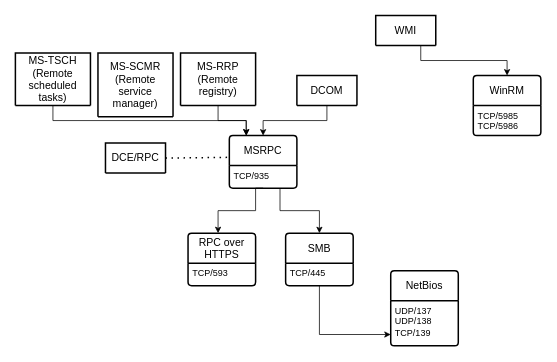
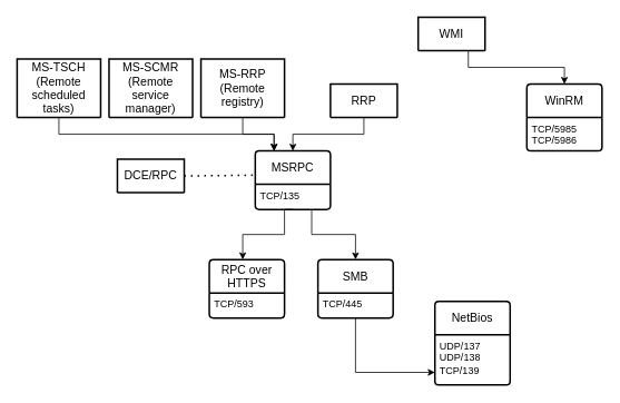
  <mxCell id="0" />
  <mxCell id="1" parent="0" />
  <mxCell id="2" value="MSRPC" style="swimlane;childLayout=stackLayout;horizontal=1;startSize=40;horizontalStack=0;rounded=1;fontSize=14;fontStyle=0;strokeWidth=2;resizeParent=0;resizeLast=1;shadow=0;dashed=0;align=center;arcSize=4;whiteSpace=wrap;html=1;" vertex="1" parent="1"><mxGeometry x="305" y="180" width="90" height="70" as="geometry" /></mxCell>
- <mxCell id="3" value="TCP/935" style="align=left;strokeColor=none;fillColor=none;spacingLeft=4;fontSize=12;verticalAlign=top;resizable=0;rotatable=0;part=1;html=1;" vertex="1" parent="2"><mxGeometry y="40" width="90" height="30" as="geometry" /></mxCell>
+ <mxCell id="3" value="TCP/135" style="align=left;strokeColor=none;fillColor=none;spacingLeft=4;fontSize=12;verticalAlign=top;resizable=0;rotatable=0;part=1;html=1;" vertex="1" parent="2"><mxGeometry y="40" width="90" height="30" as="geometry" /></mxCell>
  <mxCell id="4" style="edgeStyle=orthogonalEdgeStyle;rounded=0;orthogonalLoop=1;jettySize=auto;html=1;exitX=0.5;exitY=1;exitDx=0;exitDy=0;" edge="1" parent="2" source="3" target="3"><mxGeometry relative="1" as="geometry" /></mxCell>
  <mxCell id="5" style="edgeStyle=orthogonalEdgeStyle;rounded=0;orthogonalLoop=1;jettySize=auto;html=1;exitX=0.5;exitY=1;exitDx=0;exitDy=0;" edge="1" parent="2" source="3" target="3"><mxGeometry relative="1" as="geometry" /></mxCell>
  <mxCell id="6" style="edgeStyle=orthogonalEdgeStyle;rounded=0;orthogonalLoop=1;jettySize=auto;html=1;exitX=0.75;exitY=1;exitDx=0;exitDy=0;entryX=0.5;entryY=0;entryDx=0;entryDy=0;" edge="1" parent="1" source="7" target="12"><mxGeometry relative="1" as="geometry" /></mxCell>
  <mxCell id="7" value="WMI" style="swimlane;childLayout=stackLayout;horizontal=1;startSize=120;horizontalStack=0;rounded=1;fontSize=14;fontStyle=0;strokeWidth=2;resizeParent=0;resizeLast=1;shadow=0;dashed=0;align=center;arcSize=4;whiteSpace=wrap;html=1;" vertex="1" parent="1"><mxGeometry x="500" y="20" width="80" height="40" as="geometry" /></mxCell>
  <mxCell id="8" style="edgeStyle=orthogonalEdgeStyle;rounded=0;orthogonalLoop=1;jettySize=auto;html=1;exitX=0.5;exitY=1;exitDx=0;exitDy=0;entryX=0.5;entryY=0;entryDx=0;entryDy=0;" edge="1" parent="1" source="9" target="2"><mxGeometry relative="1" as="geometry" /></mxCell>
- <mxCell id="9" value="DCOM" style="swimlane;childLayout=stackLayout;horizontal=1;startSize=120;horizontalStack=0;rounded=1;fontSize=14;fontStyle=0;strokeWidth=2;resizeParent=0;resizeLast=1;shadow=0;dashed=0;align=center;arcSize=4;whiteSpace=wrap;html=1;" vertex="1" parent="1"><mxGeometry x="395" y="100" width="80" height="40" as="geometry" /></mxCell>
+ <mxCell id="9" value="RRP" style="swimlane;childLayout=stackLayout;horizontal=1;startSize=120;horizontalStack=0;rounded=1;fontSize=14;fontStyle=0;strokeWidth=2;resizeParent=0;resizeLast=1;shadow=0;dashed=0;align=center;arcSize=4;whiteSpace=wrap;html=1;" vertex="1" parent="1"><mxGeometry x="395" y="100" width="80" height="40" as="geometry" /></mxCell>
  <mxCell id="10" value="DCE/RPC" style="swimlane;childLayout=stackLayout;horizontal=1;startSize=120;horizontalStack=0;rounded=1;fontSize=14;fontStyle=0;strokeWidth=2;resizeParent=0;resizeLast=1;shadow=0;dashed=0;align=center;arcSize=4;whiteSpace=wrap;html=1;" vertex="1" parent="1"><mxGeometry x="140" y="190" width="80" height="40" as="geometry" /></mxCell>
  <mxCell id="11" value="" style="endArrow=none;dashed=1;html=1;dashPattern=1 3;strokeWidth=2;rounded=0;exitX=1;exitY=0.5;exitDx=0;exitDy=0;entryX=0.011;entryY=0.414;entryDx=0;entryDy=0;entryPerimeter=0;" edge="1" parent="1" source="10" target="2"><mxGeometry width="50" height="50" relative="1" as="geometry"><mxPoint x="410" y="410" as="sourcePoint" /><mxPoint x="300" y="210" as="targetPoint" /></mxGeometry></mxCell>
  <mxCell id="12" value="WinRM" style="swimlane;childLayout=stackLayout;horizontal=1;startSize=40;horizontalStack=0;rounded=1;fontSize=14;fontStyle=0;strokeWidth=2;resizeParent=0;resizeLast=1;shadow=0;dashed=0;align=center;arcSize=4;whiteSpace=wrap;html=1;" vertex="1" parent="1"><mxGeometry x="630" y="100" width="90" height="80" as="geometry" /></mxCell>
  <mxCell id="13" value="TCP/5985&lt;br&gt;TCP/5986" style="align=left;strokeColor=none;fillColor=none;spacingLeft=4;fontSize=12;verticalAlign=top;resizable=0;rotatable=0;part=1;html=1;" vertex="1" parent="12"><mxGeometry y="40" width="90" height="40" as="geometry" /></mxCell>
  <mxCell id="14" style="edgeStyle=orthogonalEdgeStyle;rounded=0;orthogonalLoop=1;jettySize=auto;html=1;exitX=0.5;exitY=1;exitDx=0;exitDy=0;" edge="1" parent="12" source="13" target="13"><mxGeometry relative="1" as="geometry" /></mxCell>
  <mxCell id="15" style="edgeStyle=orthogonalEdgeStyle;rounded=0;orthogonalLoop=1;jettySize=auto;html=1;exitX=0.5;exitY=1;exitDx=0;exitDy=0;" edge="1" parent="12" source="13" target="13"><mxGeometry relative="1" as="geometry" /></mxCell>
  <mxCell id="16" value="RPC over HTTPS" style="swimlane;childLayout=stackLayout;horizontal=1;startSize=40;horizontalStack=0;rounded=1;fontSize=14;fontStyle=0;strokeWidth=2;resizeParent=0;resizeLast=1;shadow=0;dashed=0;align=center;arcSize=4;whiteSpace=wrap;html=1;" vertex="1" parent="1"><mxGeometry x="250" y="310" width="90" height="70" as="geometry" /></mxCell>
  <mxCell id="17" value="TCP/593&lt;br&gt;" style="align=left;strokeColor=none;fillColor=none;spacingLeft=4;fontSize=12;verticalAlign=top;resizable=0;rotatable=0;part=1;html=1;" vertex="1" parent="16"><mxGeometry y="40" width="90" height="30" as="geometry" /></mxCell>
  <mxCell id="18" style="edgeStyle=orthogonalEdgeStyle;rounded=0;orthogonalLoop=1;jettySize=auto;html=1;exitX=0.5;exitY=1;exitDx=0;exitDy=0;" edge="1" parent="16" source="17" target="17"><mxGeometry relative="1" as="geometry" /></mxCell>
  <mxCell id="19" style="edgeStyle=orthogonalEdgeStyle;rounded=0;orthogonalLoop=1;jettySize=auto;html=1;exitX=0.5;exitY=1;exitDx=0;exitDy=0;" edge="1" parent="16" source="17" target="17"><mxGeometry relative="1" as="geometry" /></mxCell>
  <mxCell id="20" style="edgeStyle=orthogonalEdgeStyle;rounded=0;orthogonalLoop=1;jettySize=auto;html=1;exitX=0.5;exitY=1;exitDx=0;exitDy=0;" edge="1" parent="1" source="3" target="16"><mxGeometry relative="1" as="geometry"><Array as="points"><mxPoint x="340" y="250" /><mxPoint x="340" y="280" /><mxPoint x="290" y="280" /></Array></mxGeometry></mxCell>
  <mxCell id="21" value="SMB" style="swimlane;childLayout=stackLayout;horizontal=1;startSize=40;horizontalStack=0;rounded=1;fontSize=14;fontStyle=0;strokeWidth=2;resizeParent=0;resizeLast=1;shadow=0;dashed=0;align=center;arcSize=4;whiteSpace=wrap;html=1;" vertex="1" parent="1"><mxGeometry x="380" y="310" width="90" height="70" as="geometry" /></mxCell>
  <mxCell id="22" value="TCP/445" style="align=left;strokeColor=none;fillColor=none;spacingLeft=4;fontSize=12;verticalAlign=top;resizable=0;rotatable=0;part=1;html=1;" vertex="1" parent="21"><mxGeometry y="40" width="90" height="30" as="geometry" /></mxCell>
  <mxCell id="23" style="edgeStyle=orthogonalEdgeStyle;rounded=0;orthogonalLoop=1;jettySize=auto;html=1;exitX=0.5;exitY=1;exitDx=0;exitDy=0;" edge="1" parent="21" source="22" target="22"><mxGeometry relative="1" as="geometry" /></mxCell>
  <mxCell id="24" style="edgeStyle=orthogonalEdgeStyle;rounded=0;orthogonalLoop=1;jettySize=auto;html=1;exitX=0.5;exitY=1;exitDx=0;exitDy=0;" edge="1" parent="21" source="22" target="22"><mxGeometry relative="1" as="geometry" /></mxCell>
  <mxCell id="25" style="edgeStyle=orthogonalEdgeStyle;rounded=0;orthogonalLoop=1;jettySize=auto;html=1;exitX=0.75;exitY=1;exitDx=0;exitDy=0;entryX=0.5;entryY=0;entryDx=0;entryDy=0;" edge="1" parent="1" source="3" target="21"><mxGeometry relative="1" as="geometry" /></mxCell>
  <mxCell id="26" value="NetBios" style="swimlane;childLayout=stackLayout;horizontal=1;startSize=40;horizontalStack=0;rounded=1;fontSize=14;fontStyle=0;strokeWidth=2;resizeParent=0;resizeLast=1;shadow=0;dashed=0;align=center;arcSize=4;whiteSpace=wrap;html=1;" vertex="1" parent="1"><mxGeometry x="520" y="360" width="90" height="100" as="geometry" /></mxCell>
  <mxCell id="27" value="UDP/137&lt;br&gt;UDP/138&lt;br&gt;TCP/139&lt;br&gt;" style="align=left;strokeColor=none;fillColor=none;spacingLeft=4;fontSize=12;verticalAlign=top;resizable=0;rotatable=0;part=1;html=1;" vertex="1" parent="26"><mxGeometry y="40" width="90" height="60" as="geometry" /></mxCell>
  <mxCell id="28" style="edgeStyle=orthogonalEdgeStyle;rounded=0;orthogonalLoop=1;jettySize=auto;html=1;exitX=0.5;exitY=1;exitDx=0;exitDy=0;" edge="1" parent="26" source="27" target="27"><mxGeometry relative="1" as="geometry" /></mxCell>
  <mxCell id="29" style="edgeStyle=orthogonalEdgeStyle;rounded=0;orthogonalLoop=1;jettySize=auto;html=1;exitX=0.5;exitY=1;exitDx=0;exitDy=0;" edge="1" parent="26" source="27" target="27"><mxGeometry relative="1" as="geometry" /></mxCell>
  <mxCell id="30" style="edgeStyle=orthogonalEdgeStyle;rounded=0;orthogonalLoop=1;jettySize=auto;html=1;exitX=0.5;exitY=1;exitDx=0;exitDy=0;entryX=0;entryY=0.75;entryDx=0;entryDy=0;" edge="1" parent="1" source="22" target="27"><mxGeometry relative="1" as="geometry" /></mxCell>
  <mxCell id="31" style="edgeStyle=orthogonalEdgeStyle;rounded=0;orthogonalLoop=1;jettySize=auto;html=1;exitX=0.5;exitY=1;exitDx=0;exitDy=0;entryX=0.25;entryY=0;entryDx=0;entryDy=0;" edge="1" parent="1" source="32" target="2"><mxGeometry relative="1" as="geometry" /></mxCell>
  <mxCell id="32" value="MS-RRP (Remote registry)" style="swimlane;childLayout=stackLayout;horizontal=1;startSize=120;horizontalStack=0;rounded=1;fontSize=14;fontStyle=0;strokeWidth=2;resizeParent=0;resizeLast=1;shadow=0;dashed=0;align=center;arcSize=4;whiteSpace=wrap;html=1;" vertex="1" parent="1"><mxGeometry x="240" y="70" width="100" height="70" as="geometry" /></mxCell>
- <mxCell id="33" value="MS-SCMR (Remote service manager)" style="swimlane;childLayout=stackLayout;horizontal=1;startSize=120;horizontalStack=0;rounded=1;fontSize=14;fontStyle=0;strokeWidth=2;resizeParent=0;resizeLast=1;shadow=0;dashed=0;align=center;arcSize=4;whiteSpace=wrap;html=1;" vertex="1" parent="1"><mxGeometry x="130" y="70" width="100" height="85" as="geometry" /></mxCell>
+ <mxCell id="33" value="MS-SCMR (Remote service manager)" style="swimlane;childLayout=stackLayout;horizontal=1;startSize=120;horizontalStack=0;rounded=1;fontSize=14;fontStyle=0;strokeWidth=2;resizeParent=0;resizeLast=1;shadow=0;dashed=0;align=center;arcSize=4;whiteSpace=wrap;html=1;" vertex="1" parent="1"><mxGeometry x="130" y="70" width="100" height="70" as="geometry" /></mxCell>
  <mxCell id="34" style="edgeStyle=orthogonalEdgeStyle;rounded=0;orthogonalLoop=1;jettySize=auto;html=1;exitX=0.5;exitY=1;exitDx=0;exitDy=0;entryX=0.25;entryY=0;entryDx=0;entryDy=0;" edge="1" parent="1" source="35" target="2"><mxGeometry relative="1" as="geometry" /></mxCell>
  <mxCell id="35" value="MS-TSCH (Remote scheduled tasks)" style="swimlane;childLayout=stackLayout;horizontal=1;startSize=120;horizontalStack=0;rounded=1;fontSize=14;fontStyle=0;strokeWidth=2;resizeParent=0;resizeLast=1;shadow=0;dashed=0;align=center;arcSize=4;whiteSpace=wrap;html=1;" vertex="1" parent="1"><mxGeometry x="20" y="70" width="100" height="70" as="geometry" /></mxCell>
